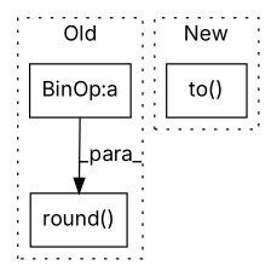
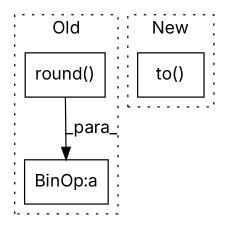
  digraph {
    fontname=Inter
    node [a=75 shape=box fontname=Inter]
    n1 [l="12,1" label="round()" s="452,507"]
    n2 [a=82 l=1 label="BinOp:a" s=484]
    n3 [l=36 label="to()" s=1081]
    subgraph cluster_1 {
      label=Old
      style=dotted
      n1
      n2
    }
    subgraph cluster_2 {
      label=New
      style=dotted
      n3
    }
-   n2 -> n1 [label=_para_ fontname=Inter]
+   n1 -> n2 [label=_para_ fontname=Inter]
  }
